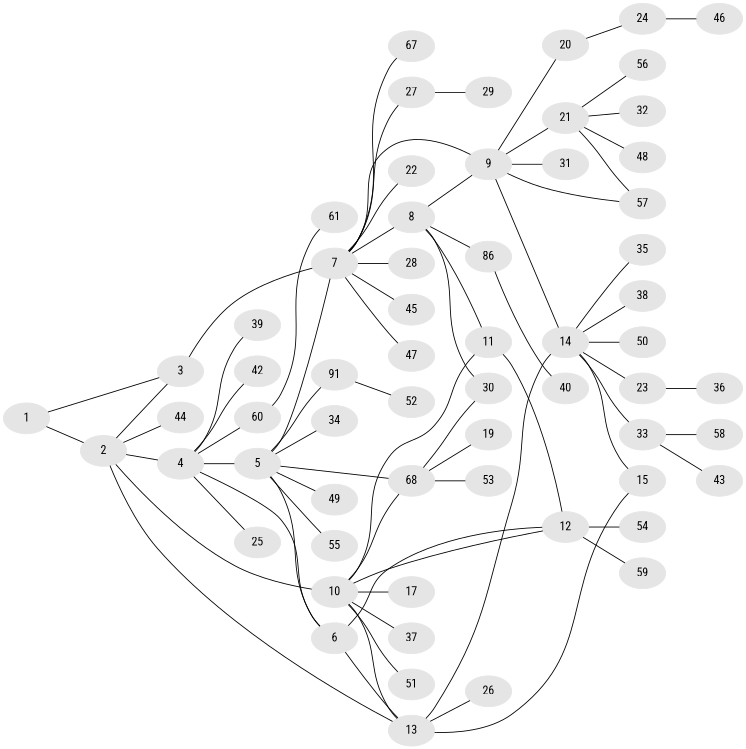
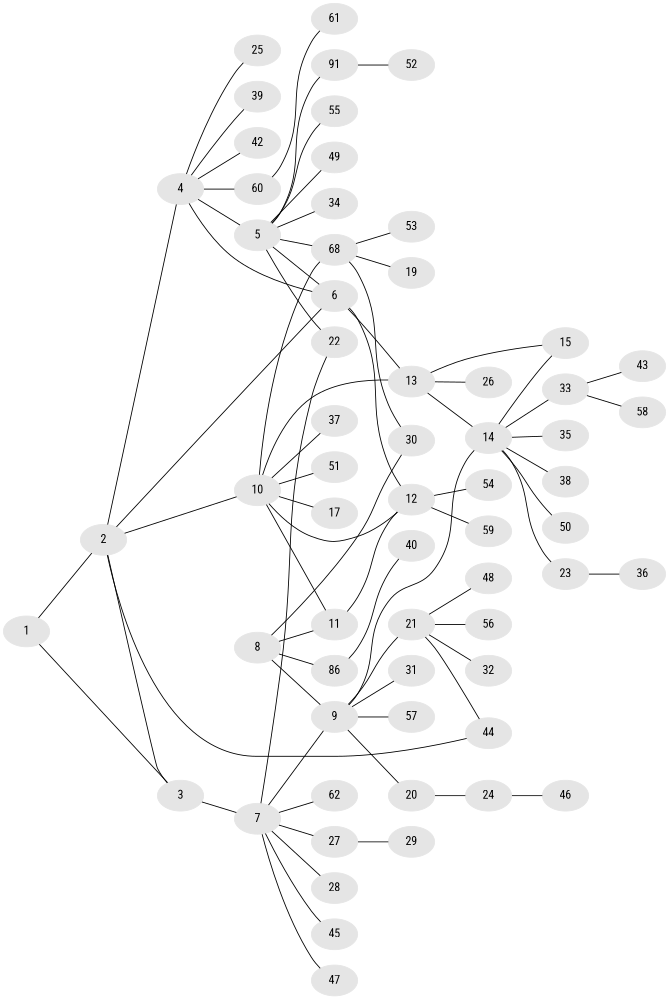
  graph {
    fontname="Roboto Condensed"
    rankdir=LR
    node [color=gray90 fontname="Roboto Condensed" style=filled]
    edge [fontname="Roboto Condensed"]
    1
    2
    3
    4
    10
    13
    44
    7
    5
    6
    25
    39
    42
    60
    n15 [label=68]
    12
    11
    17
    37
    51
    14
    15
    26
    8
    9
    22
    27
    28
    45
    47
-   62 [label=67]
+   62
    34
    n33 [label=91]
    49
    55
    61
    30
    19
    53
    52
    54
    59
    n43 [label=86]
    20
    21
    31
    57
    29
    40
    23
    33
    35
    38
    50
    24
    32
    48
    56
    36
    43
    58
    46
    1 -- 2
    1 -- 3
    2 -- 3
    2 -- 4
    2 -- 10
-   2 -- 13
+   2 -- 6
    2 -- 44
    3 -- 7
    4 -- 5
    4 -- 6
    4 -- 25
    4 -- 39
    4 -- 42
    4 -- 60
    10 -- 13
    10 -- n15
    10 -- 12
    10 -- 11
    10 -- 17
    10 -- 37
    10 -- 51
    13 -- 14
    13 -- 15
    13 -- 26
-   7 -- 8
    7 -- 9
    7 -- 22
    7 -- 27
    7 -- 28
    7 -- 45
    7 -- 47
    7 -- 62
-   5 -- 7
+   5 -- 22
    5 -- 6
    5 -- n15
    5 -- 34
    5 -- n33
    5 -- 49
    5 -- 55
    6 -- 13
    6 -- 12
    60 -- 61
    n15 -- 30
    n15 -- 19
    n15 -- 53
    12 -- 54
    12 -- 59
    11 -- 12
    14 -- 15
    14 -- 23
    14 -- 33
    14 -- 35
    14 -- 38
    14 -- 50
    8 -- 11
    8 -- 9
    8 -- 30
    8 -- n43
    9 -- 14
    9 -- 20
    9 -- 21
    9 -- 31
    9 -- 57
    27 -- 29
    n33 -- 52
    n43 -- 40
    20 -- 24
-   21 -- 57
+   21 -- 44
    21 -- 32
    21 -- 48
    21 -- 56
    23 -- 36
    33 -- 43
    33 -- 58
    24 -- 46
  }
